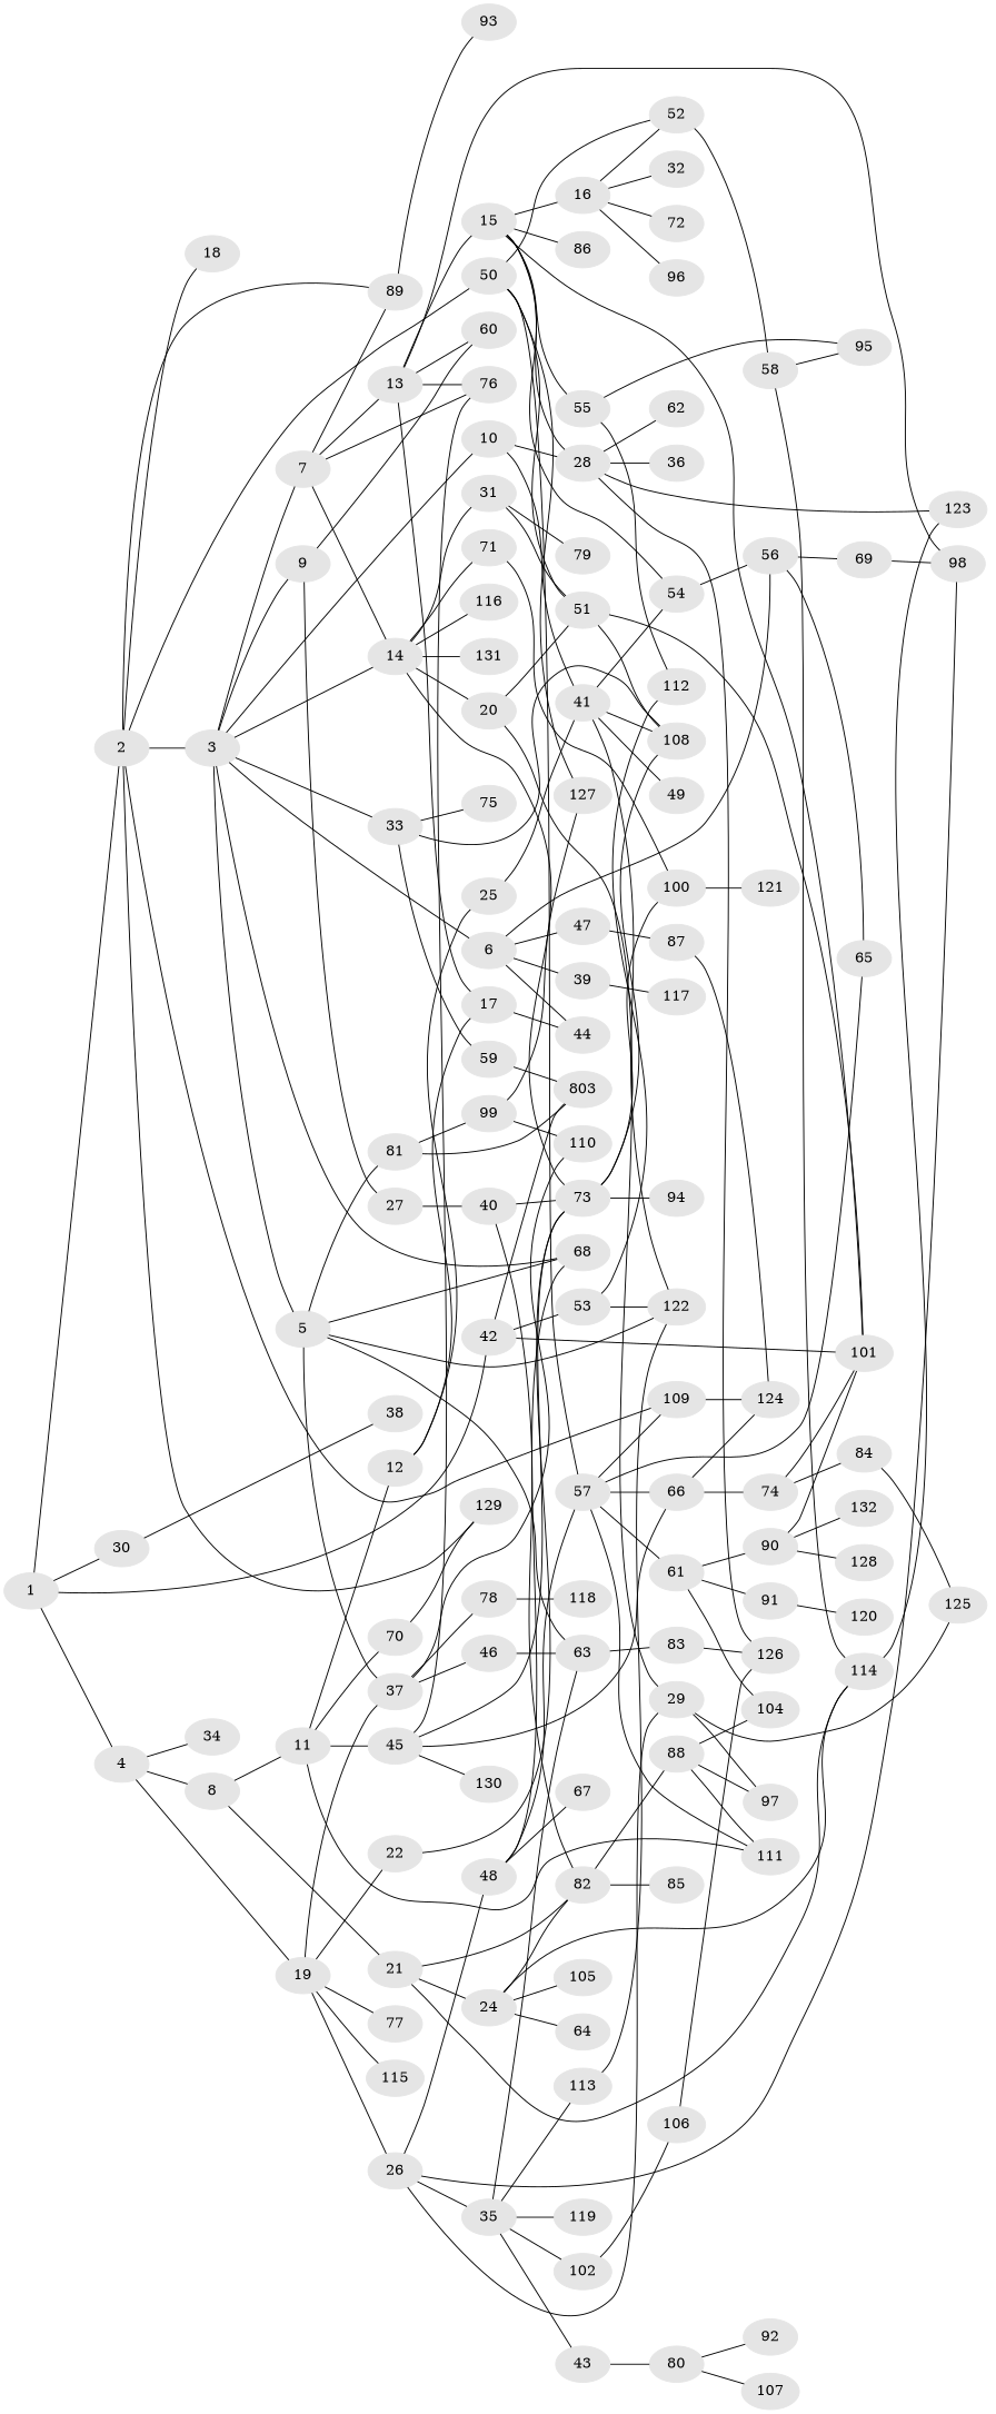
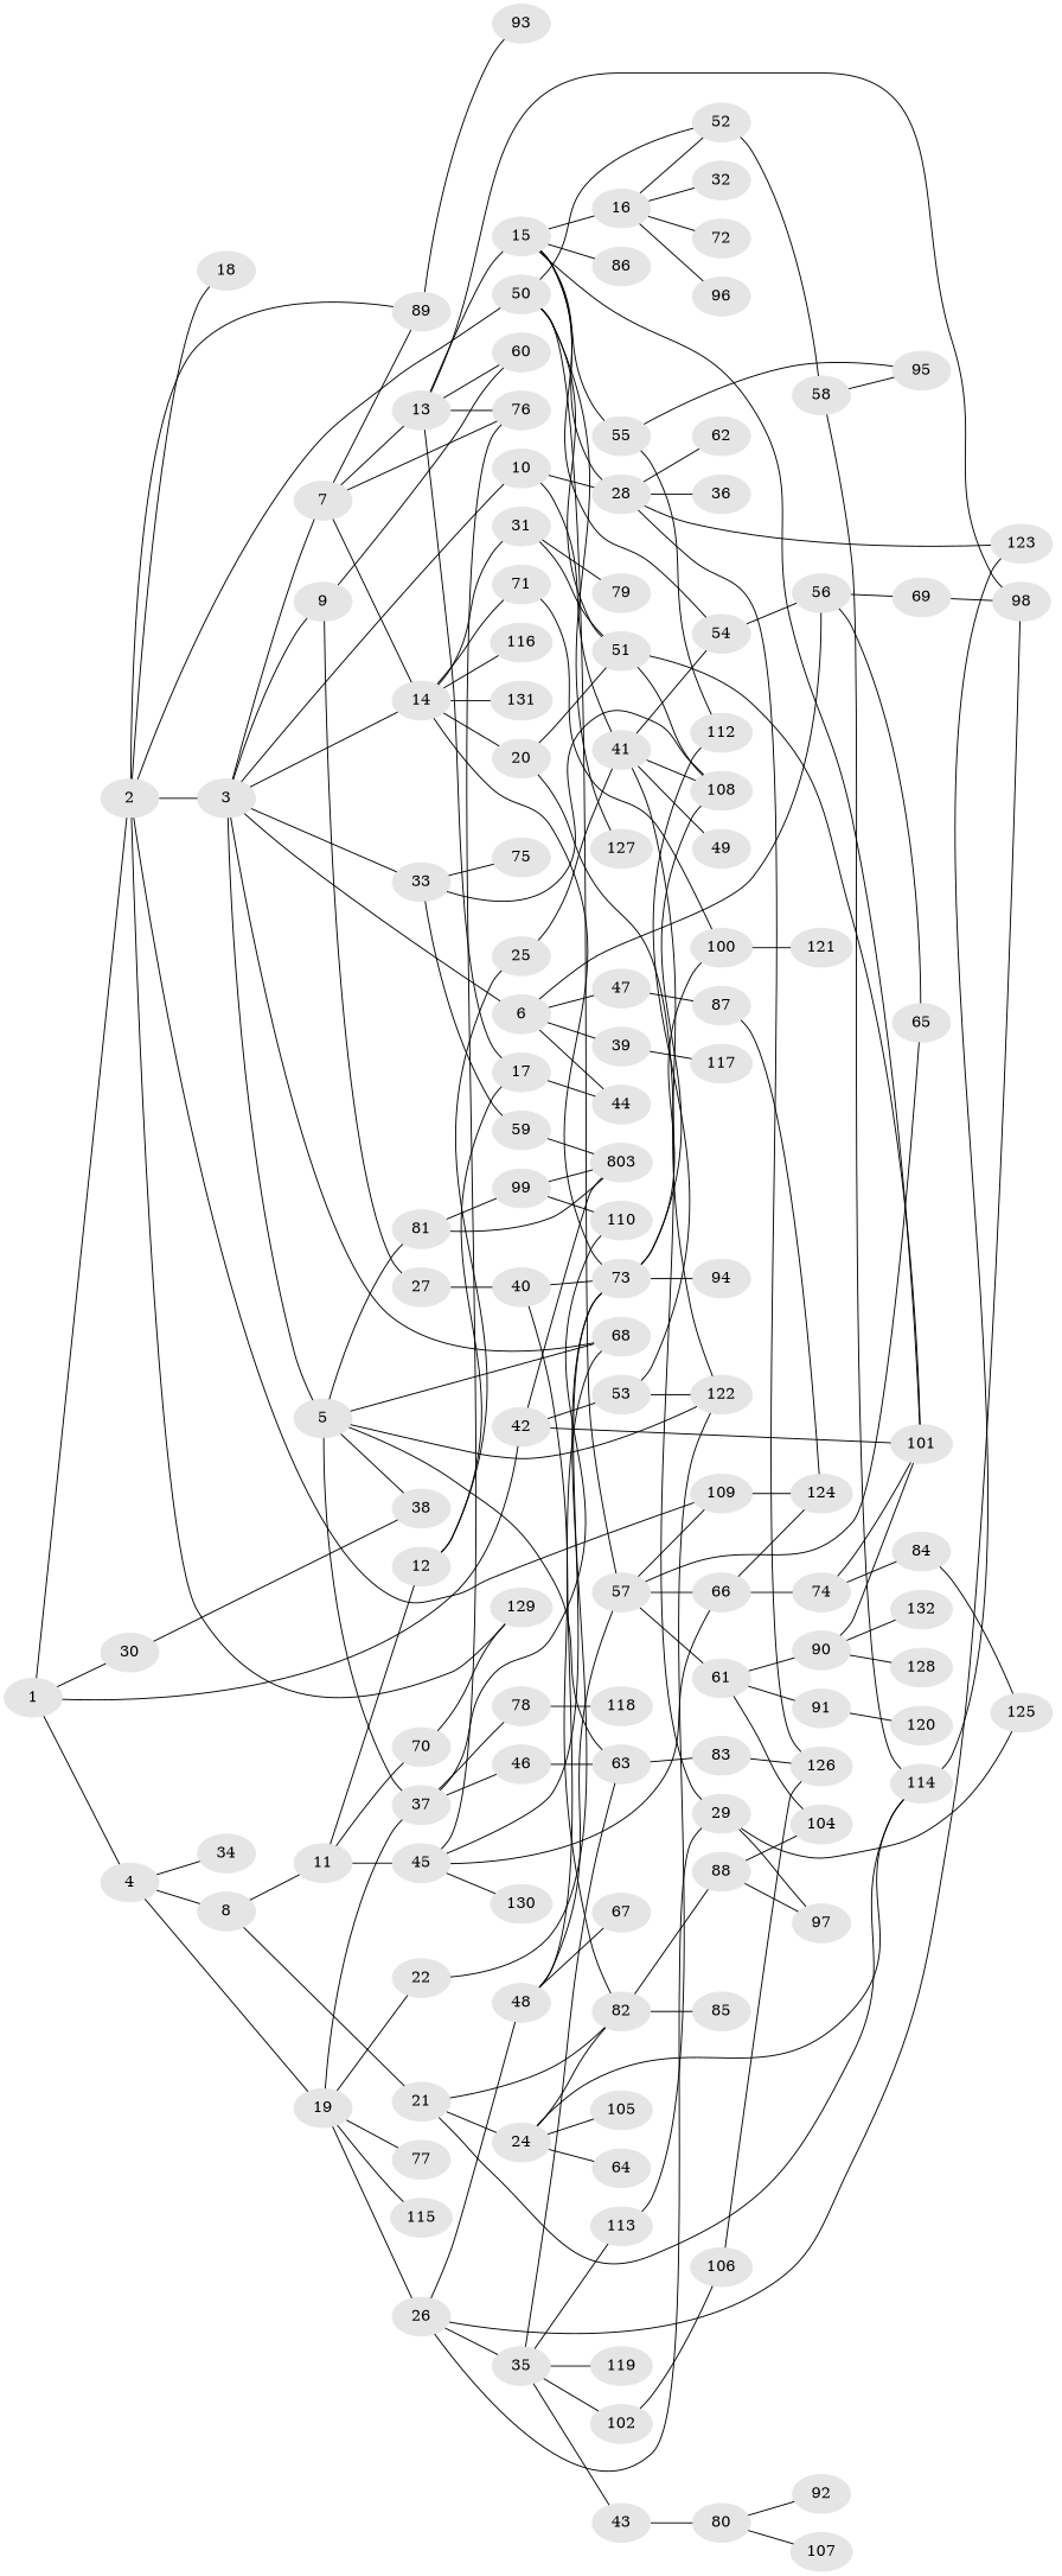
  graph {
    rankdir=LR
    node [color=gray90 style=filled]
    1
    2
    4
    30
    42
    3
    18
    50
    89
    109
    129
    8
    19
    34
    38
    101
    53
    n18 [label=803]
    5
    6
    7
    9
    10
    14
    33
    68
    52
    51
    57
    127
    93
    124
    37
    63
    81
    122
    39
    44
    47
    56
    13
    76
    27
    60
    28
    41
    20
    31
    71
    73
    116
    131
    59
    75
    108
    11
    21
    22
    26
    77
    115
    46
    78
    110
    83
    99
    117
    87
    65
    69
    17
    15
    98
    12
    45
    70
-   111
    24
    82
    114
    40
    36
    62
    123
    126
    54
    49
    25
    66
    130
    16
    55
    86
    29
    79
    100
    94
    32
    72
    96
    112
    95
    58
    35
    48
    97
    125
    64
    105
    85
    88
    43
    102
    113
    119
    67
    80
    106
    118
    92
    107
    74
    61
    90
    91
    104
    128
    132
    120
    84
    121
    1 -- 2
    1 -- 4
    1 -- 30
    1 -- 42
    2 -- 3
    2 -- 18
    2 -- 50
    2 -- 89
    2 -- 109
    2 -- 129
    4 -- 8
    4 -- 19
    4 -- 34
    30 -- 38
    42 -- 101
    42 -- 53
    42 -- n18
    3 -- 5
    3 -- 6
    3 -- 7
    3 -- 9
    3 -- 10
    3 -- 14
    3 -- 33
    3 -- 68
    50 -- 52
    50 -- 51
    50 -- 57
    50 -- 127
    89 -- 93
    109 -- 124
    8 -- 11
    8 -- 21
    19 -- 37
    19 -- 22
    19 -- 26
    19 -- 77
    19 -- 115
    53 -- 122
    53 -- 112
+   5 -- 38
    5 -- 68
    5 -- 37
    5 -- 63
    5 -- 81
    5 -- 122
    6 -- 39
    6 -- 44
    6 -- 47
    6 -- 56
    7 -- 89
    7 -- 14
    7 -- 13
    7 -- 76
    9 -- 27
    9 -- 60
    10 -- 28
    10 -- 41
    14 -- 20
    14 -- 31
    14 -- 71
    14 -- 73
    14 -- 116
    14 -- 131
    33 -- 59
    33 -- 75
    33 -- 108
    52 -- 58
    51 -- 101
    51 -- 108
    57 -- 109
    57 -- 65
-   57 -- 111
    57 -- 66
    57 -- 61
    37 -- 46
    37 -- 78
    37 -- 110
    63 -- 83
    81 -- n18
    81 -- 99
    39 -- 117
    47 -- 87
    56 -- 65
    56 -- 69
    13 -- 76
    13 -- 60
    13 -- 17
    13 -- 15
    13 -- 98
    27 -- 40
    28 -- 36
    28 -- 62
    28 -- 123
    28 -- 126
    41 -- 122
    41 -- 108
    41 -- 54
    41 -- 49
    20 -- 51
    20 -- 29
    31 -- 51
    31 -- 79
    71 -- 100
    73 -- 108
    73 -- 100
    73 -- 94
    59 -- n18
    11 -- 12
    11 -- 45
    11 -- 70
-   11 -- 111
    21 -- 24
    21 -- 82
    21 -- 114
    22 -- 73
    26 -- 98
    26 -- 29
    26 -- 35
    26 -- 48
    46 -- 63
    78 -- 118
    83 -- 126
-   99 -- 127
+   99 -- n18
    99 -- 110
    87 -- 124
    69 -- 98
    17 -- 44
    15 -- 101
    15 -- 28
    15 -- 54
    15 -- 16
    15 -- 55
    15 -- 86
    12 -- 17
    12 -- 25
    45 -- 76
    45 -- 73
    45 -- 66
    45 -- 130
    70 -- 129
    24 -- 82
    24 -- 114
    24 -- 64
    24 -- 105
    82 -- 85
    82 -- 88
    114 -- 123
    40 -- 73
    40 -- 82
    54 -- 56
    25 -- 41
    66 -- 124
    66 -- 74
    16 -- 52
    16 -- 32
    16 -- 72
    16 -- 96
    55 -- 112
    55 -- 95
    29 -- 97
    29 -- 125
    100 -- 121
    58 -- 114
    58 -- 95
    35 -- 63
    35 -- 43
    35 -- 102
    35 -- 113
    35 -- 119
    48 -- 68
    48 -- 57
    48 -- 67
-   88 -- 111
    88 -- 97
    88 -- 104
    43 -- 80
    102 -- 106
    113 -- 122
    80 -- 92
    80 -- 107
    106 -- 126
    74 -- 101
    74 -- 84
    61 -- 90
    61 -- 91
    61 -- 104
    90 -- 101
    90 -- 128
    90 -- 132
    91 -- 120
    84 -- 125
  }
